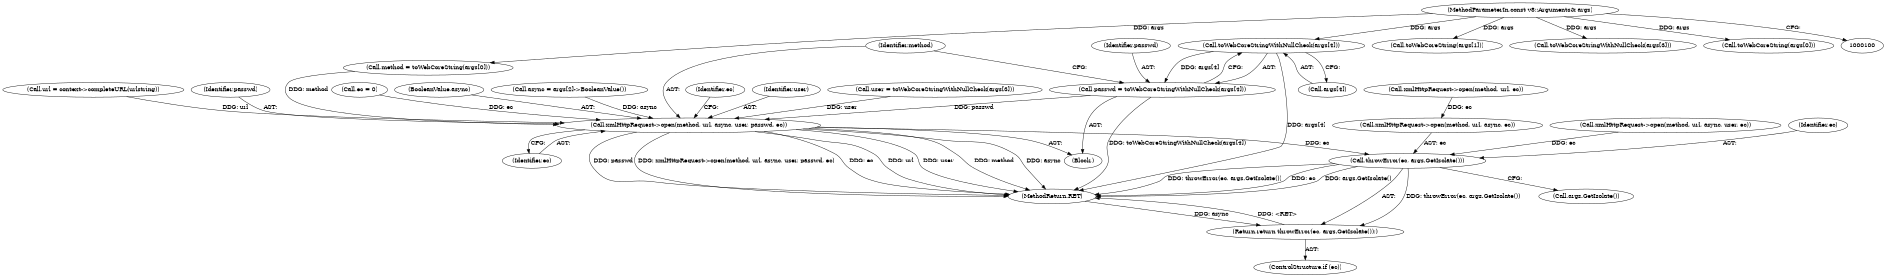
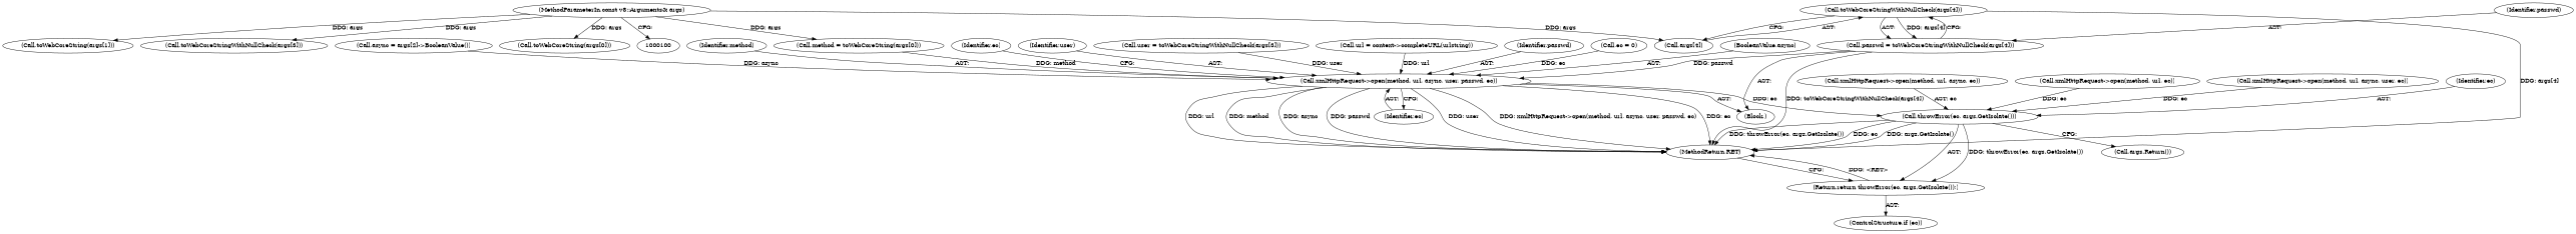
  digraph {
    n1 [label="(Call,toWebCoreStringWithNullCheck(args[4]))"]
    n2 [label="(Call,passwd = toWebCoreStringWithNullCheck(args[4]))"]
    n3 [label="(Call,args[4])"]
    n4 [label="(MethodReturn,RET)"]
    n5 [label="(Call,xmlHttpRequest->open(method, url, async, user, passwd, ec))"]
    n6 [label="(Block,)"]
    n7 [label="(Return,return throwError(ec, args.GetIsolate());)"]
    n8 [label="(MethodParameterIn,const v8::Arguments& args)"]
    n9 [label="(Call,toWebCoreString(args[1]))"]
    n10 [label="(Call,toWebCoreStringWithNullCheck(args[3]))"]
    n11 [label="(Call,toWebCoreString(args[0]))"]
    1000100
    n13 [label="(Call,method = toWebCoreString(args[0]))"]
    n14 [label="(Call,throwError(ec, args.GetIsolate()))"]
    n15 [label="(Identifier,ec)"]
-   n16 [label="(Call,args.GetIsolate())"]
+   n16 [label="(Call,args.Return())"]
    n17 [label="(ControlStructure,if (ec))"]
    n18 [label="(Identifier,ec)"]
    n19 [label="(Call,ec = 0)"]
    n20 [label="(BooleanValue,async)"]
    n21 [label="(Call,async = args[2]->BooleanValue())"]
    n22 [label="(Identifier,method)"]
    n23 [label="(Identifier,ec)"]
    n24 [label="(Call,xmlHttpRequest->open(method, url, async, ec))"]
    n25 [label="(Call,xmlHttpRequest->open(method, url, ec))"]
    n26 [label="(Identifier,user)"]
    n27 [label="(Call,user = toWebCoreStringWithNullCheck(args[3]))"]
    n28 [label="(Call,xmlHttpRequest->open(method, url, async, user, ec))"]
    n29 [label="(Call,url = context->completeURL(urlstring))"]
    n30 [label="(Identifier,passwd)"]
    n31 [label="(Identifier,passwd)"]
    n1 -> n2 [label="AST: "]
    n1 -> n2 [label="DDG: args[4]"]
    n1 -> n3 [label="CFG: "]
    n1 -> n4 [label="DDG: args[4]"]
    n2 -> n1 [label="CFG: "]
    n2 -> n4 [label="DDG: toWebCoreStringWithNullCheck(args[4])"]
    n2 -> n5 [label="DDG: passwd"]
    n2 -> n6 [label="AST: "]
    n3 -> n1 [label="AST: "]
-   n4 -> n7 [label="DDG: async"]
+   n4 -> n7 [label="CFG: "]
    n5 -> n4 [label="DDG: xmlHttpRequest->open(method, url, async, user, passwd, ec)"]
    n5 -> n4 [label="DDG: ec"]
    n5 -> n4 [label="DDG: url"]
    n5 -> n4 [label="DDG: method"]
    n5 -> n4 [label="DDG: async"]
    n5 -> n4 [label="DDG: passwd"]
    n5 -> n4 [label="DDG: user"]
    n5 -> n6 [label="AST: "]
    n5 -> n14 [label="DDG: ec"]
    n5 -> n15 [label="CFG: "]
    n7 -> n4 [label="DDG: <RET>"]
    n7 -> n17 [label="AST: "]
-   n8 -> n1 [label="DDG: args"]
+   n8 -> n3 [label="DDG: args"]
    n8 -> n9 [label="DDG: args"]
    n8 -> n10 [label="DDG: args"]
    n8 -> n11 [label="DDG: args"]
    n8 -> 1000100 [label="CFG: "]
    n8 -> n13 [label="DDG: args"]
    n13 -> n5 [label="DDG: method"]
    n14 -> n4 [label="DDG: throwError(ec, args.GetIsolate())"]
    n14 -> n4 [label="DDG: ec"]
    n14 -> n4 [label="DDG: args.GetIsolate()"]
    n14 -> n7 [label="AST: "]
    n14 -> n7 [label="DDG: throwError(ec, args.GetIsolate())"]
    n14 -> n16 [label="CFG: "]
    n15 -> n5 [label="AST: "]
    n18 -> n14 [label="AST: "]
    n19 -> n5 [label="DDG: ec"]
    n20 -> n5 [label="AST: "]
    n21 -> n5 [label="DDG: async"]
-   n22 -> n2 [label="CFG: "]
    n22 -> n5 [label="AST: "]
    n23 -> n5 [label="CFG: "]
    n24 -> n14 [label="AST: ec"]
-   n25 -> n24 [label="DDG: ec"]
+   n25 -> n14 [label="DDG: ec"]
    n26 -> n5 [label="AST: "]
    n27 -> n5 [label="DDG: user"]
    n28 -> n14 [label="DDG: ec"]
    n29 -> n5 [label="DDG: url"]
    n30 -> n2 [label="AST: "]
    n31 -> n5 [label="AST: "]
  }
